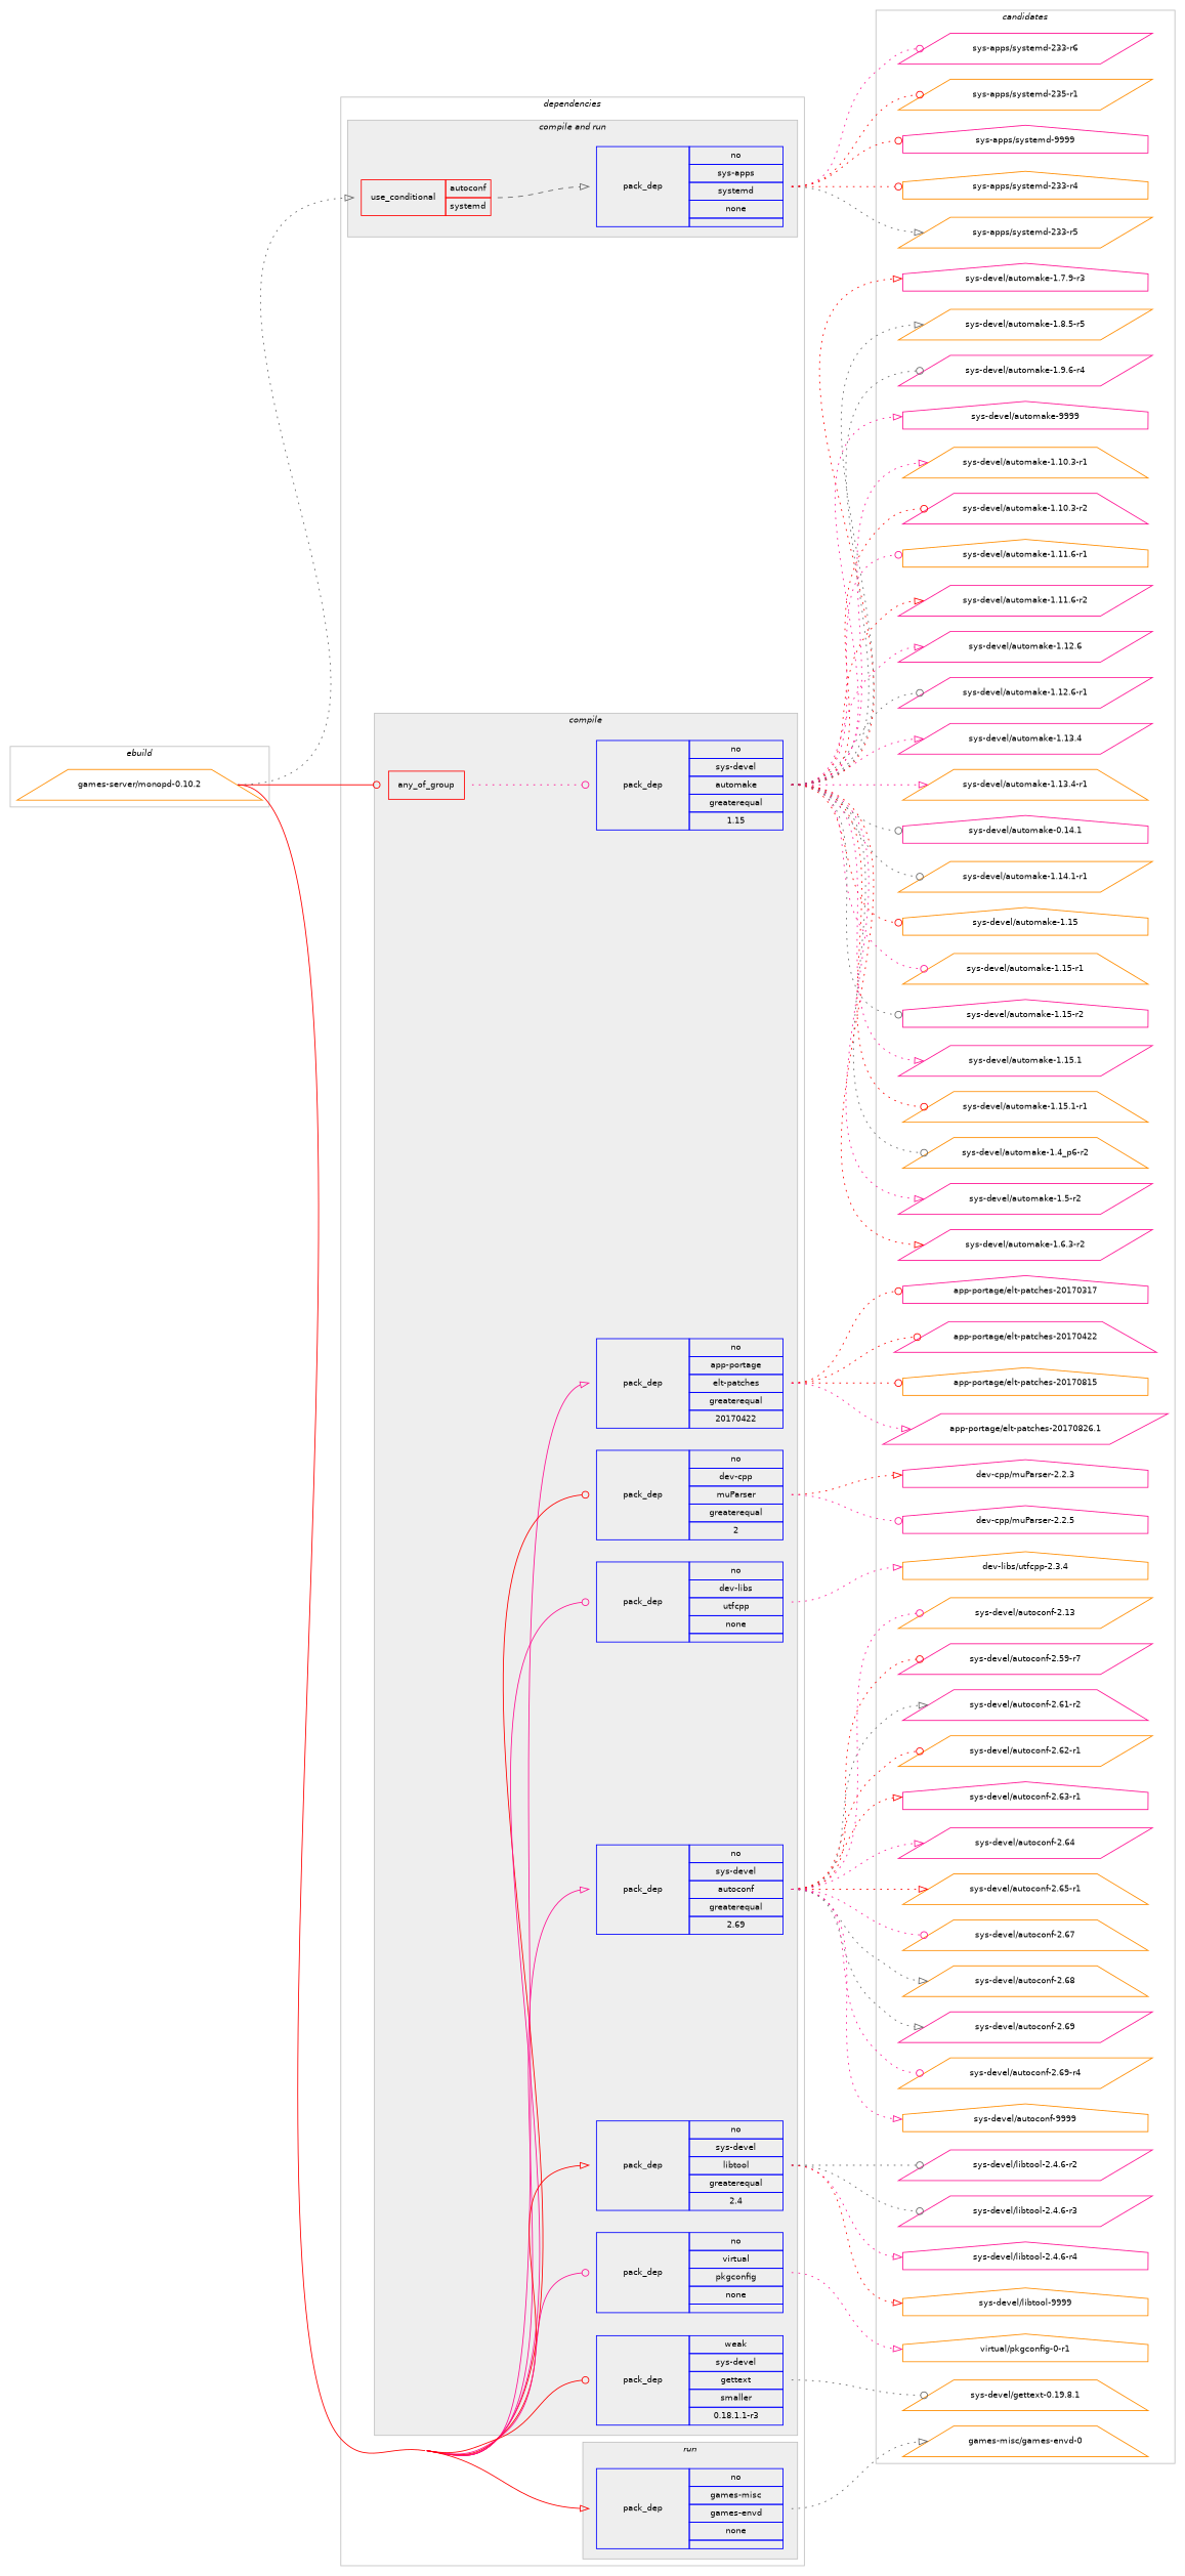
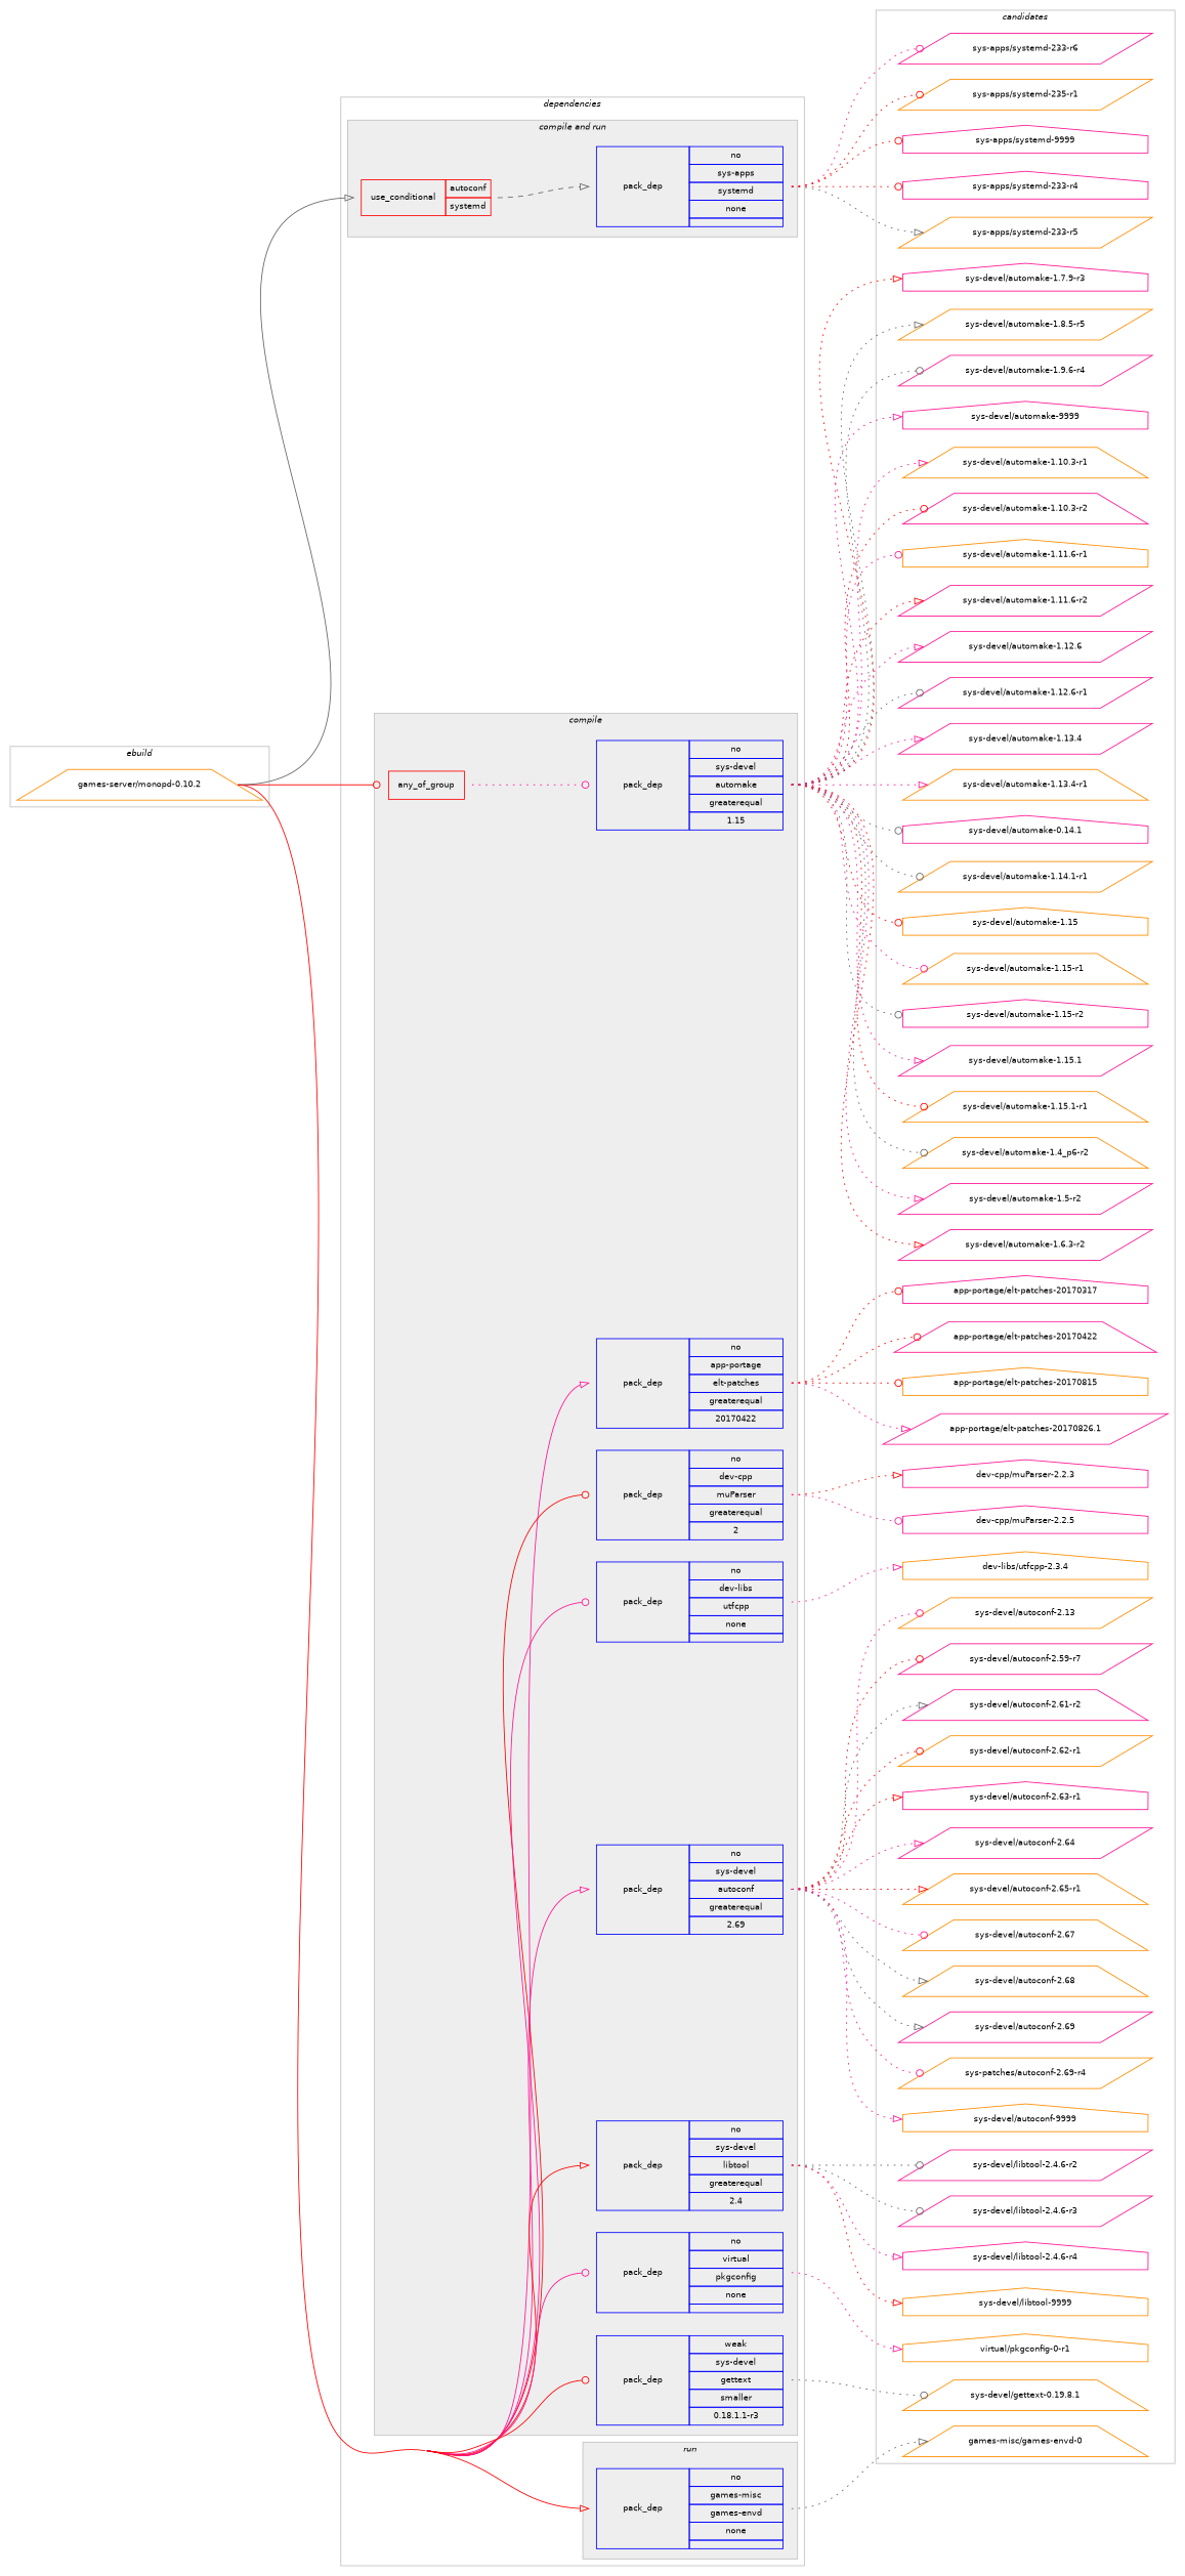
  digraph {
    compound=true
    concentrate=true
    fontname=Helvetica
    fontsize=10
    newrank=true
    rankdir=LR
    ranksep=1.5
    node [color=deeppink fontname=Helvetica fontsize=10 shape=parallelogram]
    edge [arrowhead=odot color=deeppink headport=w style=dotted tailport=e weight=100]
    n1 [color=darkorange label="games-server/monopd-0.10.2" shape=trapezium width=4]
    n2 [color=blue label=<<TABLE BORDER="0" CELLBORDER="1" CELLSPACING="0" CELLPADDING="4" WIDTH="220"><TR><TD ROWSPAN="6" CELLPADDING="30">pack_dep</TD></TR><TR><TD WIDTH="110">no</TD></TR><TR><TD>sys-devel</TD></TR><TR><TD>automake</TD></TR><TR><TD>greaterequal</TD></TR><TR><TD>1.15</TD></TR></TABLE>> shape=none]
    n3 [color=red label=<<TABLE BORDER="0" CELLBORDER="1" CELLSPACING="0" CELLPADDING="4"><TR><TD CELLPADDING="10">any_of_group</TD></TR></TABLE>> shape=none]
    n4 [color=blue label=<<TABLE BORDER="0" CELLBORDER="1" CELLSPACING="0" CELLPADDING="4" WIDTH="220"><TR><TD ROWSPAN="6" CELLPADDING="30">pack_dep</TD></TR><TR><TD WIDTH="110">no</TD></TR><TR><TD>app-portage</TD></TR><TR><TD>elt-patches</TD></TR><TR><TD>greaterequal</TD></TR><TR><TD>20170422</TD></TR></TABLE>> shape=none]
    n5 [color=blue label=<<TABLE BORDER="0" CELLBORDER="1" CELLSPACING="0" CELLPADDING="4" WIDTH="220"><TR><TD ROWSPAN="6" CELLPADDING="30">pack_dep</TD></TR><TR><TD WIDTH="110">no</TD></TR><TR><TD>dev-cpp</TD></TR><TR><TD>muParser</TD></TR><TR><TD>greaterequal</TD></TR><TR><TD>2</TD></TR></TABLE>> shape=none]
    n6 [color=blue label=<<TABLE BORDER="0" CELLBORDER="1" CELLSPACING="0" CELLPADDING="4" WIDTH="220"><TR><TD ROWSPAN="6" CELLPADDING="30">pack_dep</TD></TR><TR><TD WIDTH="110">no</TD></TR><TR><TD>dev-libs</TD></TR><TR><TD>utfcpp</TD></TR><TR><TD>none</TD></TR><TR><TD></TD></TR></TABLE>> shape=none]
    n7 [color=blue label=<<TABLE BORDER="0" CELLBORDER="1" CELLSPACING="0" CELLPADDING="4" WIDTH="220"><TR><TD ROWSPAN="6" CELLPADDING="30">pack_dep</TD></TR><TR><TD WIDTH="110">no</TD></TR><TR><TD>sys-devel</TD></TR><TR><TD>autoconf</TD></TR><TR><TD>greaterequal</TD></TR><TR><TD>2.69</TD></TR></TABLE>> shape=none]
    n8 [color=blue label=<<TABLE BORDER="0" CELLBORDER="1" CELLSPACING="0" CELLPADDING="4" WIDTH="220"><TR><TD ROWSPAN="6" CELLPADDING="30">pack_dep</TD></TR><TR><TD WIDTH="110">no</TD></TR><TR><TD>sys-devel</TD></TR><TR><TD>libtool</TD></TR><TR><TD>greaterequal</TD></TR><TR><TD>2.4</TD></TR></TABLE>> shape=none]
    n9 [color=blue label=<<TABLE BORDER="0" CELLBORDER="1" CELLSPACING="0" CELLPADDING="4" WIDTH="220"><TR><TD ROWSPAN="6" CELLPADDING="30">pack_dep</TD></TR><TR><TD WIDTH="110">no</TD></TR><TR><TD>virtual</TD></TR><TR><TD>pkgconfig</TD></TR><TR><TD>none</TD></TR><TR><TD></TD></TR></TABLE>> shape=none]
    n10 [color=blue label=<<TABLE BORDER="0" CELLBORDER="1" CELLSPACING="0" CELLPADDING="4" WIDTH="220"><TR><TD ROWSPAN="6" CELLPADDING="30">pack_dep</TD></TR><TR><TD WIDTH="110">weak</TD></TR><TR><TD>sys-devel</TD></TR><TR><TD>gettext</TD></TR><TR><TD>smaller</TD></TR><TR><TD>0.18.1.1-r3</TD></TR></TABLE>> shape=none]
    n11 [color=blue label=<<TABLE BORDER="0" CELLBORDER="1" CELLSPACING="0" CELLPADDING="4" WIDTH="220"><TR><TD ROWSPAN="6" CELLPADDING="30">pack_dep</TD></TR><TR><TD WIDTH="110">no</TD></TR><TR><TD>sys-apps</TD></TR><TR><TD>systemd</TD></TR><TR><TD>none</TD></TR><TR><TD></TD></TR></TABLE>> shape=none]
    n12 [color=red label=<<TABLE BORDER="0" CELLBORDER="1" CELLSPACING="0" CELLPADDING="4"><TR><TD ROWSPAN="3" CELLPADDING="10">use_conditional</TD></TR><TR><TD>autoconf</TD></TR><TR><TD>systemd</TD></TR></TABLE>> shape=none]
    n13 [color=blue label=<<TABLE BORDER="0" CELLBORDER="1" CELLSPACING="0" CELLPADDING="4" WIDTH="220"><TR><TD ROWSPAN="6" CELLPADDING="30">pack_dep</TD></TR><TR><TD WIDTH="110">no</TD></TR><TR><TD>games-misc</TD></TR><TR><TD>games-envd</TD></TR><TR><TD>none</TD></TR><TR><TD></TD></TR></TABLE>> shape=none]
    n14 [color=darkorange label="sys-devel/automake-1.10.3-r1" shape=trapezium width=4]
    n15 [label="sys-devel/automake-1.10.3-r2" shape=trapezium width=4]
    n16 [color=darkorange label="sys-devel/automake-1.11.6-r1" shape=house width=4]
    n17 [label="sys-devel/automake-1.11.6-r2" width=4]
    n18 [label="sys-devel/automake-1.12.6" width=4]
    n19 [label="sys-devel/automake-1.12.6-r1" width=4]
    n20 [label="sys-devel/automake-1.13.4" width=4]
    n21 [color=darkorange label="sys-devel/automake-1.13.4-r1" shape=trapezium width=4]
    n22 [label="sys-devel/automake-0.14.1" shape=house width=4]
    n23 [color=darkorange label="sys-devel/automake-1.14.1-r1" width=4]
    n24 [color=darkorange label="sys-devel/automake-1.15" shape=house width=4]
    n25 [color=darkorange label="sys-devel/automake-1.15-r1" shape=trapezium width=4]
    n26 [label="sys-devel/automake-1.15-r2" shape=house width=4]
    n27 [label="sys-devel/automake-1.15.1" width=4]
    n28 [color=darkorange label="sys-devel/automake-1.15.1-r1" shape=trapezium width=4]
    n29 [color=darkorange label="sys-devel/automake-1.4_p6-r2" shape=trapezium width=4]
    n30 [label="sys-devel/automake-1.5-r2" width=4]
    n31 [label="sys-devel/automake-1.6.3-r2" width=4]
    n32 [label="sys-devel/automake-1.7.9-r3" shape=house width=4]
    n33 [color=darkorange label="sys-devel/automake-1.8.5-r5" width=4]
    n34 [label="sys-devel/automake-1.9.6-r4" width=4]
    n35 [label="sys-devel/automake-9999" shape=house width=4]
    n36 [label="app-portage/elt-patches-20170317" shape=house width=4]
    n37 [label="app-portage/elt-patches-20170422" shape=trapezium width=4]
    n38 [color=darkorange label="app-portage/elt-patches-20170815" shape=house width=4]
    n39 [label="app-portage/elt-patches-20170826.1" width=4]
    n40 [label="dev-cpp/muParser-2.2.3" shape=house width=4]
    n41 [label="dev-cpp/muParser-2.2.5" shape=house width=4]
    n42 [color=darkorange label="dev-libs/utfcpp-2.3.4" shape=house width=4]
    n43 [color=darkorange label="sys-devel/autoconf-2.13" width=4]
    n44 [label="sys-devel/autoconf-2.59-r7" width=4]
    n45 [label="sys-devel/autoconf-2.61-r2" shape=trapezium width=4]
    n46 [color=darkorange label="sys-devel/autoconf-2.62-r1" width=4]
    n47 [label="sys-devel/autoconf-2.63-r1" shape=house width=4]
    n48 [label="sys-devel/autoconf-2.64" width=4]
    n49 [color=darkorange label="sys-devel/autoconf-2.65-r1" shape=trapezium width=4]
    n50 [color=darkorange label="sys-devel/autoconf-2.67" shape=trapezium width=4]
    n51 [color=darkorange label="sys-devel/autoconf-2.68" shape=trapezium width=4]
    n52 [label="sys-devel/autoconf-2.69" width=4]
-   n53 [color=darkorange label="sys-devel/autoconf-2.69-r4" width=4]
+   n53 [color=darkorange label="sys-patches/autoconf-2.69-r4" width=4]
    n54 [color=darkorange label="sys-devel/autoconf-9999" shape=house width=4]
    n55 [label="sys-devel/libtool-2.4.6-r2" width=4]
    n56 [label="sys-devel/libtool-2.4.6-r3" width=4]
    n57 [label="sys-devel/libtool-2.4.6-r4" shape=house width=4]
    n58 [color=darkorange label="sys-devel/libtool-9999" shape=house width=4]
    n59 [color=darkorange label="virtual/pkgconfig-0-r1" shape=house width=4]
    n60 [color=darkorange label="sys-devel/gettext-0.19.8.1" shape=trapezium width=4]
-   n61 [color=darkorange label="sys-apps/systemd-233-r4" shape=house width=4]
+   n61 [label="sys-apps/systemd-233-r4" shape=house width=4]
    n62 [color=darkorange label="sys-apps/systemd-233-r5" width=4]
    n63 [label="sys-apps/systemd-233-r6" width=4]
    n64 [color=darkorange label="sys-apps/systemd-235-r1" width=4]
    n65 [label="sys-apps/systemd-9999" shape=house width=4]
    n66 [color=darkorange label="games-misc/games-envd-0" shape=trapezium width=4]
    subgraph cluster_1 {
      color=gray
      label=<<i>ebuild</i>>
      rank=same
      n1
    }
    subgraph cluster_2 {
      color=gray
      label=<<i>dependencies</i>>
      subgraph cluster_3 {
        color=gray
        fillcolor="#eeeeee"
        label=<<i>compile</i>>
        style=filled
        subgraph sub_4 {
          color=gray
          fillcolor="#eeeeee"
          label=<<i>compile</i>>
          style=filled
          n3
          subgraph sub_5 {
            color=gray
            fillcolor="#eeeeee"
            label=<<i>compile</i>>
            style=filled
            n2
          }
        }
        subgraph sub_6 {
          color=gray
          fillcolor="#eeeeee"
          label=<<i>compile</i>>
          style=filled
          n4
        }
        subgraph sub_7 {
          color=gray
          fillcolor="#eeeeee"
          label=<<i>compile</i>>
          style=filled
          n5
        }
        subgraph sub_8 {
          color=gray
          fillcolor="#eeeeee"
          label=<<i>compile</i>>
          style=filled
          n6
        }
        subgraph sub_9 {
          color=gray
          fillcolor="#eeeeee"
          label=<<i>compile</i>>
          style=filled
          n7
        }
        subgraph sub_10 {
          color=gray
          fillcolor="#eeeeee"
          label=<<i>compile</i>>
          style=filled
          n8
        }
        subgraph sub_11 {
          color=gray
          fillcolor="#eeeeee"
          label=<<i>compile</i>>
          style=filled
          n9
        }
        subgraph sub_12 {
          color=gray
          fillcolor="#eeeeee"
          label=<<i>compile</i>>
          style=filled
          n10
        }
      }
      subgraph cluster_13 {
        color=gray
        fillcolor="#eeeeee"
        label=<<i>compile and run</i>>
        style=filled
        subgraph sub_14 {
          color=gray
          fillcolor="#eeeeee"
          label=<<i>compile and run</i>>
          style=filled
          n12
          subgraph sub_15 {
            color=gray
            fillcolor="#eeeeee"
            label=<<i>compile and run</i>>
            style=filled
            n11
          }
        }
      }
      subgraph cluster_16 {
        color=gray
        fillcolor="#eeeeee"
        label=<<i>run</i>>
        style=filled
        subgraph sub_17 {
          color=gray
          fillcolor="#eeeeee"
          label=<<i>run</i>>
          style=filled
          n13
        }
      }
    }
    subgraph cluster_18 {
      color=gray
      label=<<i>candidates</i>>
      rank=same
      subgraph sub_19 {
        color=black
        label=<<i>candidates</i>>
        nodesep=1
        rank=same
        n14
        n15
        n16
        n17
        n18
        n19
        n20
        n21
        n22
        n23
        n24
        n25
        n26
        n27
        n28
        n29
        n30
        n31
        n32
        n33
        n34
        n35
      }
      subgraph sub_20 {
        color=black
        label=<<i>candidates</i>>
        nodesep=1
        rank=same
        n36
        n37
        n38
        n39
      }
      subgraph sub_21 {
        color=black
        label=<<i>candidates</i>>
        nodesep=1
        rank=same
        n40
        n41
      }
      subgraph sub_22 {
        color=black
        label=<<i>candidates</i>>
        nodesep=1
        rank=same
        n42
      }
      subgraph sub_23 {
        color=black
        label=<<i>candidates</i>>
        nodesep=1
        rank=same
        n43
        n44
        n45
        n46
        n47
        n48
        n49
        n50
        n51
        n52
        n53
        n54
      }
      subgraph sub_24 {
        color=black
        label=<<i>candidates</i>>
        nodesep=1
        rank=same
        n55
        n56
        n57
        n58
      }
      subgraph sub_25 {
        color=black
        label=<<i>candidates</i>>
        nodesep=1
        rank=same
        n59
      }
      subgraph sub_26 {
        color=black
        label=<<i>candidates</i>>
        nodesep=1
        rank=same
        n60
      }
      subgraph sub_27 {
        color=black
        label=<<i>candidates</i>>
        nodesep=1
        rank=same
        n61
        n62
        n63
        n64
        n65
      }
      subgraph sub_28 {
        color=black
        label=<<i>candidates</i>>
        nodesep=1
        rank=same
        n66
      }
    }
    n1 -> n3 [color=red style=solid weight=20]
    n1 -> n4 [arrowhead=onormal style=solid weight=20]
    n1 -> n5 [color=red style=solid weight=20]
    n1 -> n6 [style=solid weight=20]
    n1 -> n7 [arrowhead=onormal style=solid weight=20]
    n1 -> n8 [arrowhead=onormal color=red style=solid weight=20]
    n1 -> n9 [style=solid weight=20]
    n1 -> n10 [color=red style=solid weight=20]
-   n1 -> n12 [arrowhead=onormal color=gray40 weight=20]
+   n1 -> n12 [arrowhead=onormal color=gray40 style=solid weight=20]
    n1 -> n13 [arrowhead=onormal color=red style=solid weight=20]
    n2 -> n14 [arrowhead=onormal]
    n2 -> n15 [color=red]
    n2 -> n16
    n2 -> n17 [arrowhead=onormal color=red]
    n2 -> n18 [arrowhead=onormal]
    n2 -> n19 [color=gray40]
    n2 -> n20 [arrowhead=onormal]
    n2 -> n21 [arrowhead=onormal]
    n2 -> n22 [color=gray40]
    n2 -> n23 [color=gray40]
    n2 -> n24 [color=red]
    n2 -> n25
    n2 -> n26 [color=gray40]
    n2 -> n27 [arrowhead=onormal]
    n2 -> n28 [color=red]
    n2 -> n29 [color=gray40]
    n2 -> n30 [arrowhead=onormal]
    n2 -> n31 [arrowhead=onormal color=red]
    n2 -> n32 [arrowhead=onormal color=red]
    n2 -> n33 [arrowhead=onormal color=gray40]
    n2 -> n34 [color=gray40]
    n2 -> n35 [arrowhead=onormal]
    n3 -> n2 [weight=20]
    n4 -> n36 [color=red]
    n4 -> n37 [color=red]
    n4 -> n38 [color=red]
    n4 -> n39 [arrowhead=onormal]
    n5 -> n40 [arrowhead=onormal color=red]
    n5 -> n41
    n6 -> n42 [arrowhead=onormal]
    n7 -> n43
    n7 -> n44 [color=red]
    n7 -> n45 [arrowhead=onormal color=gray40]
    n7 -> n46 [color=red]
    n7 -> n47 [arrowhead=onormal color=red]
    n7 -> n48 [arrowhead=onormal]
    n7 -> n49 [arrowhead=onormal color=red]
    n7 -> n50
    n7 -> n51 [arrowhead=onormal color=gray40]
    n7 -> n52 [arrowhead=onormal color=gray40]
    n7 -> n53
    n7 -> n54 [arrowhead=onormal]
    n8 -> n55 [color=gray40]
    n8 -> n56 [color=gray40]
    n8 -> n57 [arrowhead=onormal]
    n8 -> n58 [arrowhead=onormal color=red]
    n9 -> n59 [arrowhead=onormal]
    n10 -> n60 [color=gray40]
    n11 -> n61 [color=red]
    n11 -> n62 [arrowhead=onormal color=gray40]
    n11 -> n63
    n11 -> n64 [color=red]
    n11 -> n65 [color=red]
    n12 -> n11 [arrowhead=onormal color=gray40 style=dashed weight=20]
    n13 -> n66 [arrowhead=onormal color=gray40]
  }
